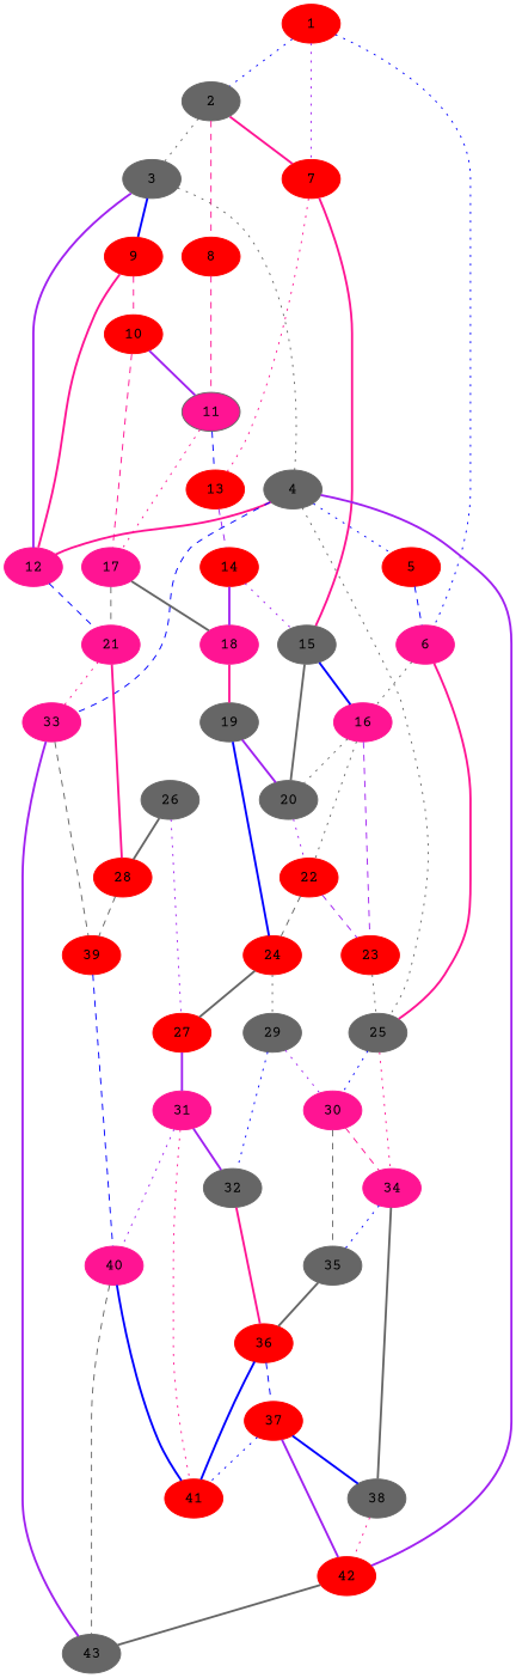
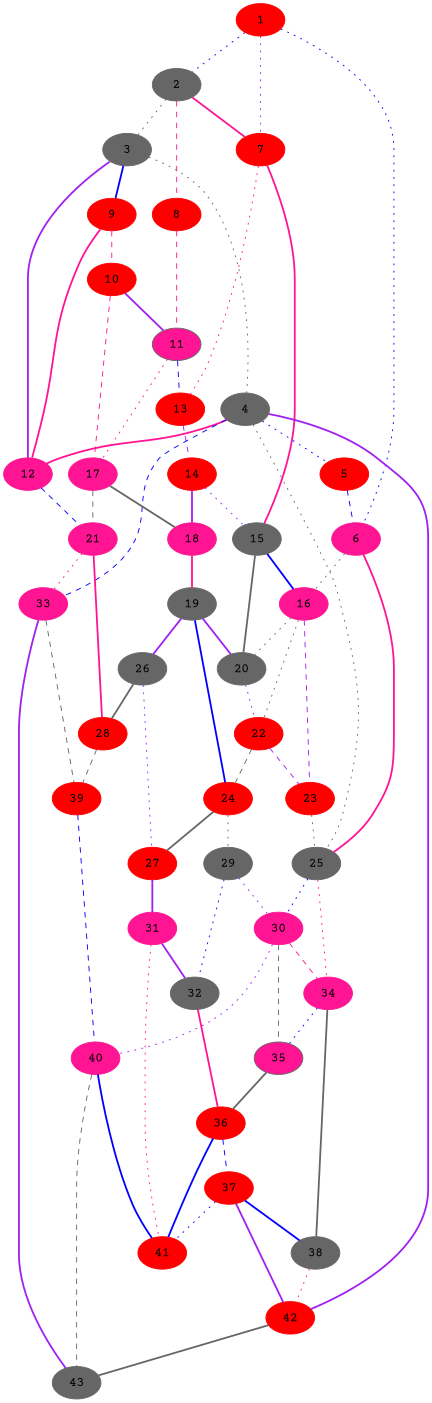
  graph {
    fontname="Courier Prime"
    node [color=red fontname="Courier Prime" style=filled]
    edge [color=gray40 fontname="Courier Prime" style=bold weight=1.0]
    2 [color=gray40]
    1
    6 [color=deeppink]
    7
    3 [color=gray40]
    8
    25 [color=gray40]
    16 [color=deeppink]
    13
    15 [color=gray40]
    4 [color=gray40]
    9
    12 [color=deeppink]
    11 [color=gray40 fillcolor=deeppink]
    5
    33 [color=deeppink]
    42
    10
    21 [color=deeppink]
    30 [color=deeppink]
    34 [color=deeppink]
    39
    43 [color=gray40]
    20 [color=gray40]
    22
    23
    14
    17 [color=deeppink]
    18 [color=deeppink]
    28
    19 [color=gray40]
    24
    26 [color=gray40]
    27
    29 [color=gray40]
    31 [color=deeppink]
    32 [color=gray40]
-   35 [color=gray40]
+   35 [color=gray40 fillcolor=deeppink]
    38 [color=gray40]
    40 [color=deeppink]
    41
    36
    37
    2 -- 7 [color=deeppink]
    2 -- 3 [style=dotted weight=2.0]
    2 -- 8 [color=deeppink style=dashed weight=2.0]
    1 -- 2 [color=blue style=dotted]
    1 -- 6 [color=blue style=dotted]
    1 -- 7 [color=purple style=dotted weight=3.0]
    6 -- 25 [color=deeppink]
    6 -- 16 [style=dotted weight=2.0]
    7 -- 13 [color=deeppink style=dotted]
    7 -- 15 [color=deeppink]
    3 -- 4 [style=dotted]
    3 -- 9 [color=blue]
    3 -- 12 [color=purple]
    8 -- 11 [color=deeppink style=dashed weight=2.0]
    25 -- 30 [color=blue style=dotted]
    25 -- 34 [color=deeppink style=dotted]
    16 -- 20 [style=dotted]
    16 -- 22 [style=dotted]
    16 -- 23 [color=purple style=dashed]
    13 -- 14 [color=purple style=dashed]
    15 -- 16 [color=blue]
    15 -- 20
    4 -- 25 [style=dotted]
    4 -- 12 [color=deeppink]
    4 -- 5 [color=blue style=dotted weight=2.0]
    4 -- 33 [color=blue style=dashed weight=2.0]
    4 -- 42 [color=purple]
    9 -- 12 [color=deeppink]
    9 -- 10 [color=deeppink style=dashed weight=2.0]
    12 -- 21 [color=blue style=dashed]
    11 -- 13 [color=blue style=dashed weight=2.0]
    11 -- 17 [color=deeppink style=dotted]
    5 -- 6 [color=blue style=dashed weight=2.0]
    33 -- 39 [style=dashed]
    33 -- 43 [color=purple]
    42 -- 43
    10 -- 11 [color=purple]
    10 -- 17 [color=deeppink style=dashed]
    21 -- 33 [color=deeppink style=dotted weight=2.0]
    21 -- 28 [color=deeppink weight=2.0]
    30 -- 34 [color=deeppink style=dashed]
    30 -- 35 [style=dashed]
    34 -- 35 [color=blue style=dotted weight=2.0]
    34 -- 38 [weight=2.0]
    39 -- 40 [color=blue style=dashed]
    20 -- 22 [color=purple style=dotted]
    22 -- 23 [color=purple style=dashed weight=2.0]
    22 -- 24 [style=dashed weight=2.0]
    23 -- 25 [style=dotted weight=2.0]
    14 -- 15 [color=purple style=dotted]
    14 -- 18 [color=purple]
    17 -- 21 [style=dashed weight=2.0]
    17 -- 18 [weight=2.0]
    18 -- 19 [color=deeppink weight=2.0]
    28 -- 39 [style=dashed]
    19 -- 20 [color=purple]
    19 -- 24 [color=blue]
+   19 -- 26 [color=purple weight=2.0]
    24 -- 27
    24 -- 29 [style=dotted weight=2.0]
    26 -- 28 [weight=2.0]
    26 -- 27 [color=purple style=dotted weight=2.0]
    27 -- 31 [color=purple weight=2.0]
    29 -- 30 [color=purple style=dotted]
    29 -- 32 [color=blue style=dotted]
    31 -- 32 [color=purple weight=2.0]
-   31 -- 40 [color=purple style=dotted]
+   30 -- 40 [color=purple style=dotted]
    31 -- 41 [color=deeppink style=dotted]
    32 -- 36 [color=deeppink]
    35 -- 36
    38 -- 42 [color=deeppink style=dotted]
    40 -- 43 [style=dashed]
    40 -- 41 [color=blue weight=2.0]
    36 -- 41 [color=blue]
    36 -- 37 [color=blue style=dashed]
    37 -- 42 [color=purple]
    37 -- 38 [color=blue]
    37 -- 41 [color=blue style=dotted weight=2.0]
  }
